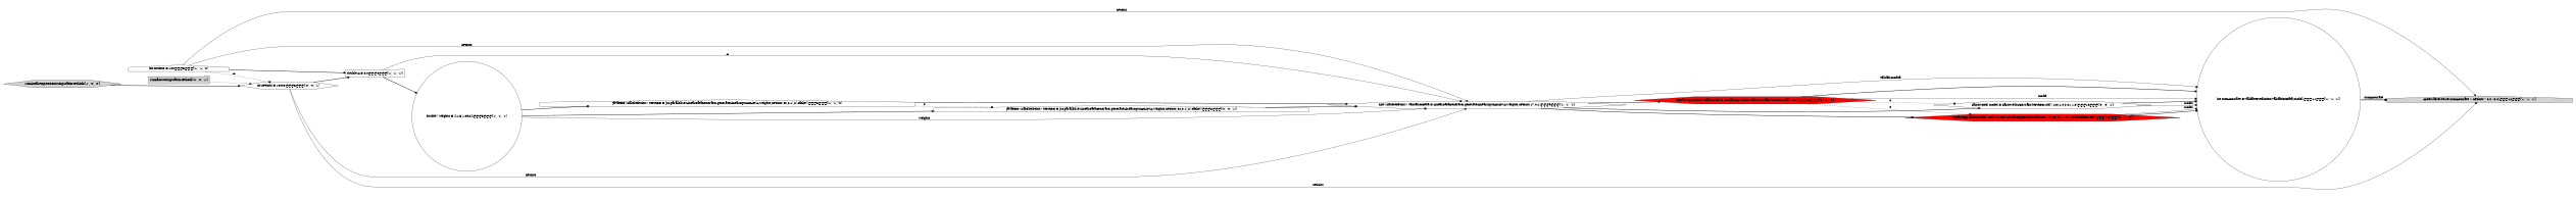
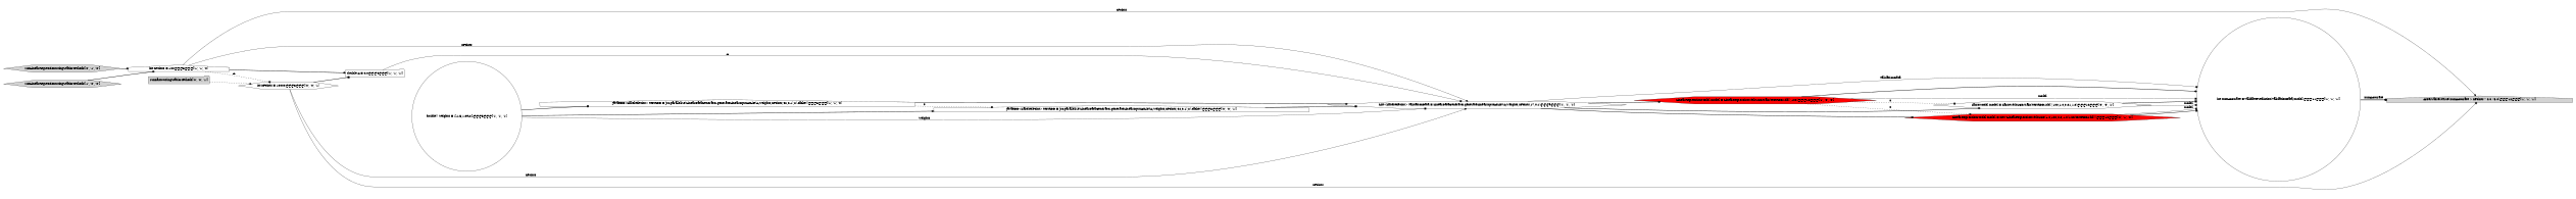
  digraph {
    rankdir=LR
    node [fillcolor=white shape=hexagon style=filled]
    edge [arrowhead=diamond style=bold]
    n1 [label="int nPoints = 100@@@3@@@['1', '1', '0']" shape=house]
    n2 [fillcolor=lightgray label="Assert.assertTrue(numAccurate > nPoints * 4.0 / 5.0)@@@12@@@['1', '1', '1']" shape=house]
    n3 [label="double A = 0.0@@@4@@@['1', '1', '1']" shape=folder]
    n4 [label="int nPoints = 10000@@@3@@@['0', '0', '1']"]
    n5 [label="List<LabeledPoint> validationData = LinearDataGenerator.generateLinearInputAsList(A,weights,nPoints,17,0.1)@@@9@@@['1', '1', '1']"]
    n6 [label="double(( weights = {-1.5,1.0e-2}@@@5@@@['1', '1', '1']" shape=circle]
    n7 [fillcolor=red label="LinearRegressionModel model = new LinearRegressionWithSGD(1.0,100,0.0,1.0).run(testRDD.rdd())@@@10@@@['0', '1', '0']"]
    n8 [label="int numAccurate = validatePrediction(validationData,model)@@@11@@@['1', '1', '1']" shape=circle]
    n9 [label="LassoModel model = LassoWithSGD.train(testRDD.rdd(),100,1.0,0.01,1.0)@@@10@@@['0', '0', '1']"]
    n10 [fillcolor=red label="LinearRegressionModel model = LinearRegressionWithSGD.train(testRDD.rdd(),100)@@@10@@@['1', '0', '0']"]
    n11 [fillcolor=lightgray label="runLassoUsingStaticMethods['0', '0', '1']" shape=folder]
    n12 [label="JavaRDD<LabeledPoint> testRDD = jsc.parallelize(LinearDataGenerator.generateLinearInputAsList(A,weights,nPoints,42,0.1),2).cache()@@@8@@@['0', '0', '1']" shape=house]
    n13 [label="JavaRDD<LabeledPoint> testRDD = jsc.parallelize(LinearDataGenerator.generateLinearInputAsList(A,weights,nPoints,42,0.1),2).cache()@@@8@@@['1', '1', '0']" shape=house]
+   n14 [fillcolor=lightgray label="runLinearRegressionUsingStaticMethods['0', '1', '0']"]
    n15 [fillcolor=lightgray label="runLinearRegressionUsingStaticMethods['1', '0', '0']"]
    n1 -> n2 [label=nPoints style=solid]
    n1 -> n3
    n1 -> n4 [arrowhead=box label=A style=dashed]
    n1 -> n5 [label=nPoints style=solid]
    n3 -> n5 [arrowhead=box label=A style=solid]
-   n3 -> n6
    n4 -> n2 [arrowhead=box label=nPoints style=solid]
-   n4 -> n3
+   n4 -> n3 [arrowhead=box]
    n4 -> n5 [label=nPoints style=solid]
    n5 -> n7
    n5 -> n8 [arrowhead=box label=validationData style=solid]
    n5 -> n9
    n5 -> n10
    n6 -> n5 [arrowhead=box label=weights style=solid]
    n6 -> n12
    n6 -> n13 [arrowhead=box]
    n7 -> n8 [arrowhead=box label=model style=solid]
    n7 -> n8 [arrowhead=box]
    n8 -> n2 [label=numAccurate style=solid]
    n8 -> n2 [arrowhead=box]
    n9 -> n8 [arrowhead=box label=model style=solid]
    n9 -> n8 [arrowhead=box]
    n10 -> n7 [label=0 style=dashed]
    n10 -> n8
    n10 -> n8 [arrowhead=box label=model style=solid]
    n10 -> n9 [arrowhead=box label=0 style=dashed]
    n11 -> n4 [style=dashed]
    n12 -> n5 [arrowhead=box]
    n13 -> n5
    n13 -> n12 [arrowhead=box label=0 style=dashed]
-   n15 -> n4
+   n14 -> n1
+   n15 -> n1
  }
